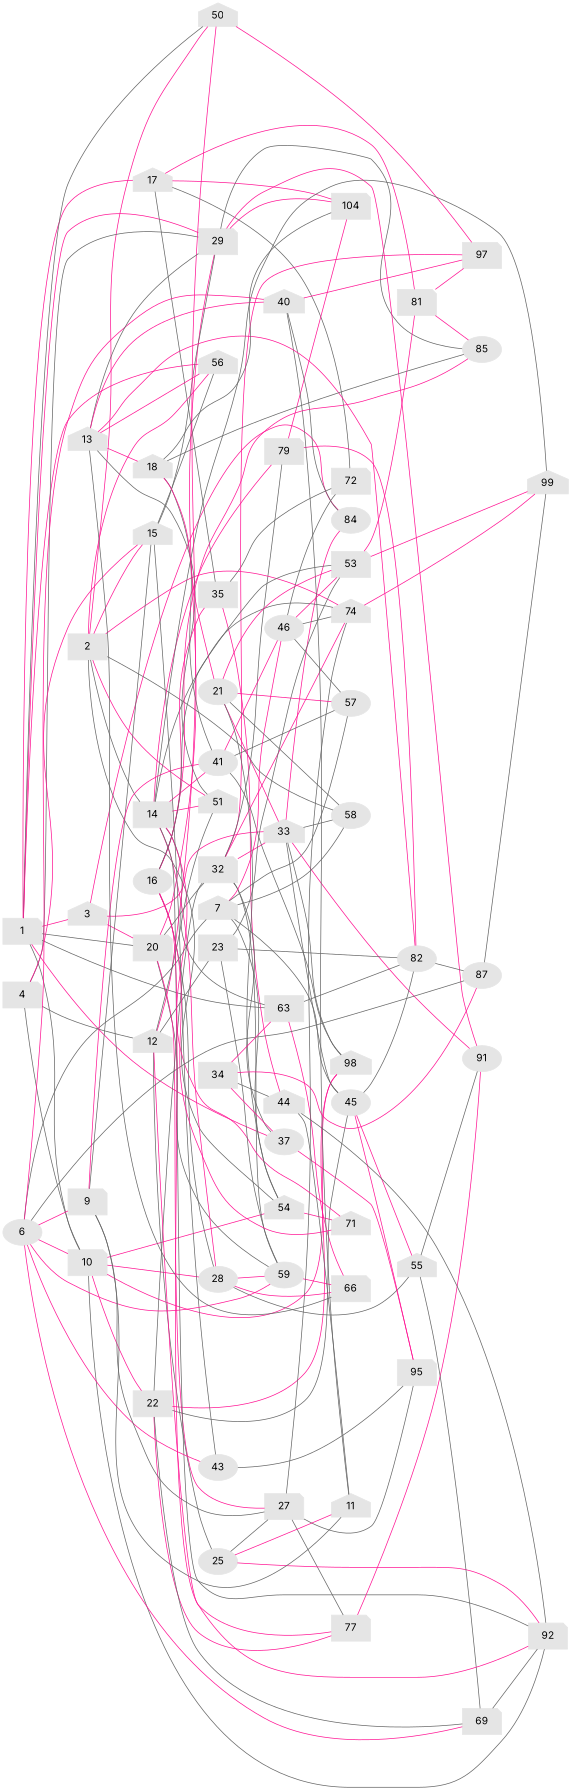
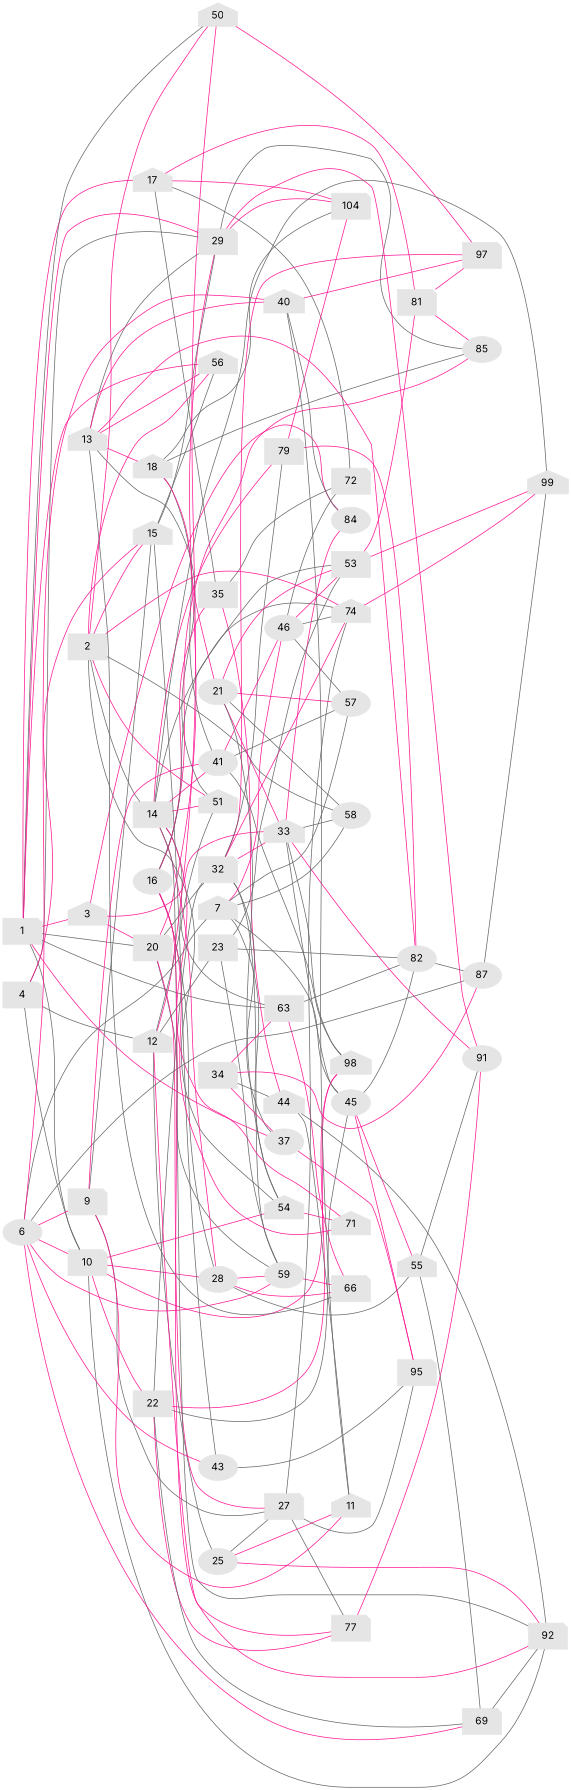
  graph {
    fontname=Inter
    rankdir=LR
    node [color=gray90 fontname=Inter shape=note style=filled]
    edge [color=deeppink fontname=Inter]
    1 [super="+5"]
    3 [shape=house]
    10 [super="+80+68"]
    17 [shape=house super="+24"]
    20 [super="+88"]
    29 [super="+106"]
    37 [shape=ellipse]
    50 [shape=house]
    56 [shape=house]
    63 [shape=box super="+105"]
    33 [shape=house super="+107+93"]
    84 [shape=ellipse]
    54 [shape=house super="+96"]
    22 [shape=box super="+39"]
    28 [shape=ellipse super="+30"]
    92 [super="+101"]
    98 [shape=house]
    35 [shape=box]
    72
    81
    104
    59 [shape=ellipse super="+83"]
    27 [super="+49"]
    32 [super="+62+103"]
    85 [shape=ellipse]
    91 [shape=ellipse]
    95
    97
    66
    82 [shape=ellipse super="+90"]
    2 [shape=box super="+11+89"]
    14 [shape=box super="+36"]
    15 [shape=house super="+70+52"]
    51 [shape=house]
    58 [shape=ellipse]
    74 [shape=house super="+94"]
    41 [shape=ellipse super="+86"]
    71 [shape=house]
    79
    99 [shape=house]
    43 [shape=ellipse]
    45 [shape=ellipse super="+47"]
    4
    12 [shape=house super="+102"]
    23
    25 [shape=ellipse]
    77
    6 [shape=ellipse super="+8"]
    7 [shape=house super="+75"]
    9 [super="+48"]
    40 [shape=house super="+64"]
    69
    87 [shape=ellipse]
    46 [shape=ellipse super="+65"]
    57 [shape=ellipse]
    n56 [label=11 shape=house]
    55 [shape=house]
    53 [super="+100"]
    13 [shape=house super="+31+19"]
    18 [shape=house super="+73"]
    21 [shape=ellipse super="+67"]
    16 [shape=ellipse super="+60"]
    44 [shape=house]
    34
    1 -- 3
    1 -- 10 [color=gray40]
    1 -- 17
    1 -- 20 [color=gray40]
    1 -- 29
    1 -- 37
    1 -- 50 [color=gray40]
    1 -- 56
    1 -- 63 [color=gray40 weight=2]
    3 -- 20
    3 -- 33
    3 -- 84
    10 -- 54
    10 -- 22
    10 -- 28
    10 -- 92 [color=gray40]
    10 -- 98
    17 -- 35 [color=gray40]
    17 -- 72 [color=gray40 weight=2]
    17 -- 81
    17 -- 104
    20 -- 29
    20 -- 59 [color=gray40]
    20 -- 27
    20 -- 32 [color=gray40]
    29 -- 104
    29 -- 85 [color=gray40]
    29 -- 91
    37 -- 95
    50 -- 97
    63 -- 66
    63 -- 82 [color=gray40]
    33 -- 84
    33 -- 98 [color=gray40]
    33 -- 91
    33 -- 58 [color=gray40]
    33 -- 45 [color=gray40]
    54 -- 71 [weight=2]
    22 -- 98
    22 -- 32 [color=gray40]
    22 -- 45 [color=gray40]
    22 -- 77
    22 -- 69 [color=gray40]
    28 -- 59
    28 -- 66
    28 -- 55 [color=gray40]
    35 -- 72 [color=gray40]
    35 -- 44
    81 -- 85
    81 -- 97
    59 -- 66
    27 -- 95 [color=gray40]
    27 -- 74 [color=gray40]
    27 -- 77 [color=gray40]
    32 -- 37 [color=gray40]
    32 -- 33
    32 -- 59 [color=gray40]
    32 -- 97
    32 -- 74
    32 -- 79 [color=gray40]
    82 -- 87 [color=gray40]
    2 -- 50
    2 -- 56
    2 -- 54 [color=gray40]
    2 -- 14 [color=gray40]
    2 -- 15
    2 -- 51
    2 -- 58 [color=gray40]
    2 -- 74
    14 -- 63 [color=gray40]
    14 -- 28
    14 -- 92 [color=gray40]
    14 -- 51
    14 -- 74 [color=gray40]
    14 -- 41
    14 -- 71
    14 -- 79
    14 -- 99 [color=gray40]
    15 -- 29 [color=gray40]
    15 -- 56 [color=gray40]
    15 -- 43 [color=gray40 weight=2]
    74 -- 99
    41 -- 98 [color=gray40]
    41 -- 46
    41 -- 57 [color=gray40]
    79 -- 104
    79 -- 82
    43 -- 95 [color=gray40]
    45 -- 95
    45 -- 82 [color=gray40]
    45 -- 55
    4 -- 10 [color=gray40]
    4 -- 29 [color=gray40]
    4 -- 15
    4 -- 12 [color=gray40]
    12 -- 50
    12 -- 51 [color=gray40]
    12 -- 23 [color=gray40]
    12 -- 25 [color=gray40]
    12 -- 77
    23 -- 59 [color=gray40]
    23 -- 82 [color=gray40]
    23 -- 53 [color=gray40]
    25 -- 92
    25 -- 27 [color=gray40]
    25 -- n56
    77 -- 91
    6 -- 10
    6 -- 59
    6 -- 43
    6 -- 7 [color=gray40]
    6 -- 9
    6 -- 40
    6 -- 69
    6 -- 87 [color=gray40]
    7 -- 54 [color=gray40]
    7 -- 58 [color=gray40]
    7 -- 45 [color=gray40]
    7 -- 46
    7 -- 57 [color=gray40]
    9 -- 27 [color=gray40]
    9 -- 15 [color=gray40 weight=2]
    9 -- 41
-   9 -- n56 [color=gray40]
+   9 -- n56
    40 -- 84 [color=gray40 weight=2]
    40 -- 97
    40 -- n56 [color=gray40]
    69 -- 92 [color=gray40]
    87 -- 99 [color=gray40]
    46 -- 72 [color=gray40]
    46 -- 74 [color=gray40]
    46 -- 57 [color=gray40]
    46 -- 53
    55 -- 91 [color=gray40]
    55 -- 69 [color=gray40]
    53 -- 81
    53 -- 99
    13 -- 29 [color=gray40]
    13 -- 56
    13 -- 66 [color=gray40]
    13 -- 82
    13 -- 51 [color=gray40]
    13 -- 40
    13 -- 18 [weight=2]
    18 -- 104 [color=gray40]
    18 -- 85 [color=gray40]
    18 -- 41 [color=gray40]
    18 -- 21
    21 -- 33
    21 -- 54 [color=gray40]
    21 -- 58 [color=gray40]
    21 -- 57
    21 -- 53
    16 -- 28 [color=gray40]
    16 -- 92
    16 -- 35
    16 -- 85
    16 -- 71
    16 -- 53 [color=gray40]
    44 -- 92 [color=gray40]
    44 -- n56 [color=gray40]
    34 -- 37
    34 -- 63
    34 -- 87
    34 -- 44 [color=gray40]
  }
